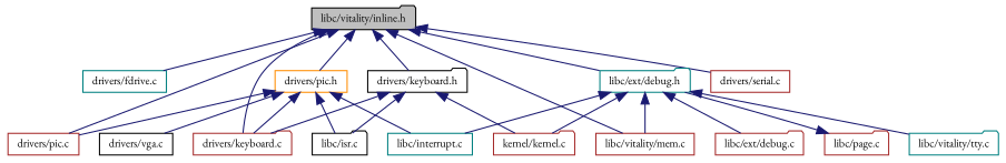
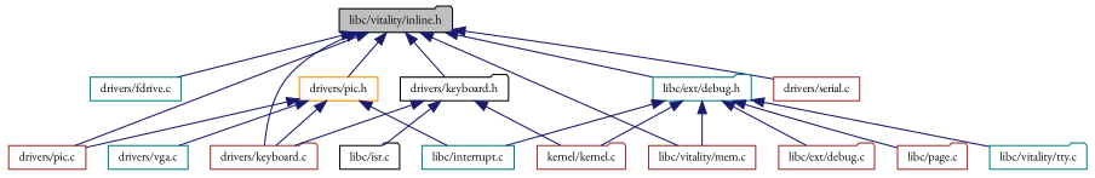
  digraph {
    fontname="EB Garamond"
    node [color=brown fillcolor=white fontname="EB Garamond" fontsize=10 shape=folder style=filled]
    edge [color=midnightblue dir=back fontname="EB Garamond" fontsize=10 labelfontname=Helvetica labelfontsize=10 style=solid]
    n1 [color=black fillcolor=grey75 fontcolor=black height=0.2 label="libc/vitality/inline.h" width=0.4]
    n2 [color=teal height=0.2 label="drivers/fdrive.c" shape=box width=0.4]
    n3 [color=black height=0.2 label="drivers/keyboard.h" width=0.4]
    n4 [height=0.2 label="drivers/keyboard.c" width=0.4]
    n5 [color=darkorange height=0.2 label="drivers/pic.h" shape=box width=0.4]
    n6 [height=0.2 label="drivers/pic.c" shape=box width=0.4]
    n7 [height=0.2 label="drivers/serial.c" shape=box width=0.4]
    n8 [color=teal height=0.2 label="libc/ext/debug.h" width=0.4]
    n9 [height=0.2 label="libc/vitality/mem.c" shape=box width=0.4]
    n10 [height=0.2 label="kernel/kernel.c" width=0.4]
    n11 [color=black height=0.2 label="libc/isr.c" width=0.4]
-   n12 [color=black height=0.2 label="drivers/vga.c" shape=box width=0.4]
+   n12 [color=teal height=0.2 label="drivers/vga.c" shape=box width=0.4]
    n13 [color=teal height=0.2 label="libc/interrupt.c" shape=box width=0.4]
    n14 [height=0.2 label="libc/ext/debug.c" width=0.4]
    n15 [height=0.2 label="libc/page.c" width=0.4]
    n16 [color=teal height=0.2 label="libc/vitality/tty.c" width=0.4]
    n1 -> n2
    n1 -> n3
    n1 -> n4
    n1 -> n5
    n1 -> n6
    n1 -> n7
    n1 -> n8
    n1 -> n9
    n3 -> n4
    n3 -> n10
    n3 -> n11
    n5 -> n4
    n5 -> n6
-   n5 -> n11
    n5 -> n12
    n5 -> n13
    n8 -> n9
    n8 -> n10
    n8 -> n13
    n8 -> n14
-   n15 -> n8
+   n8 -> n15
    n8 -> n16
  }
